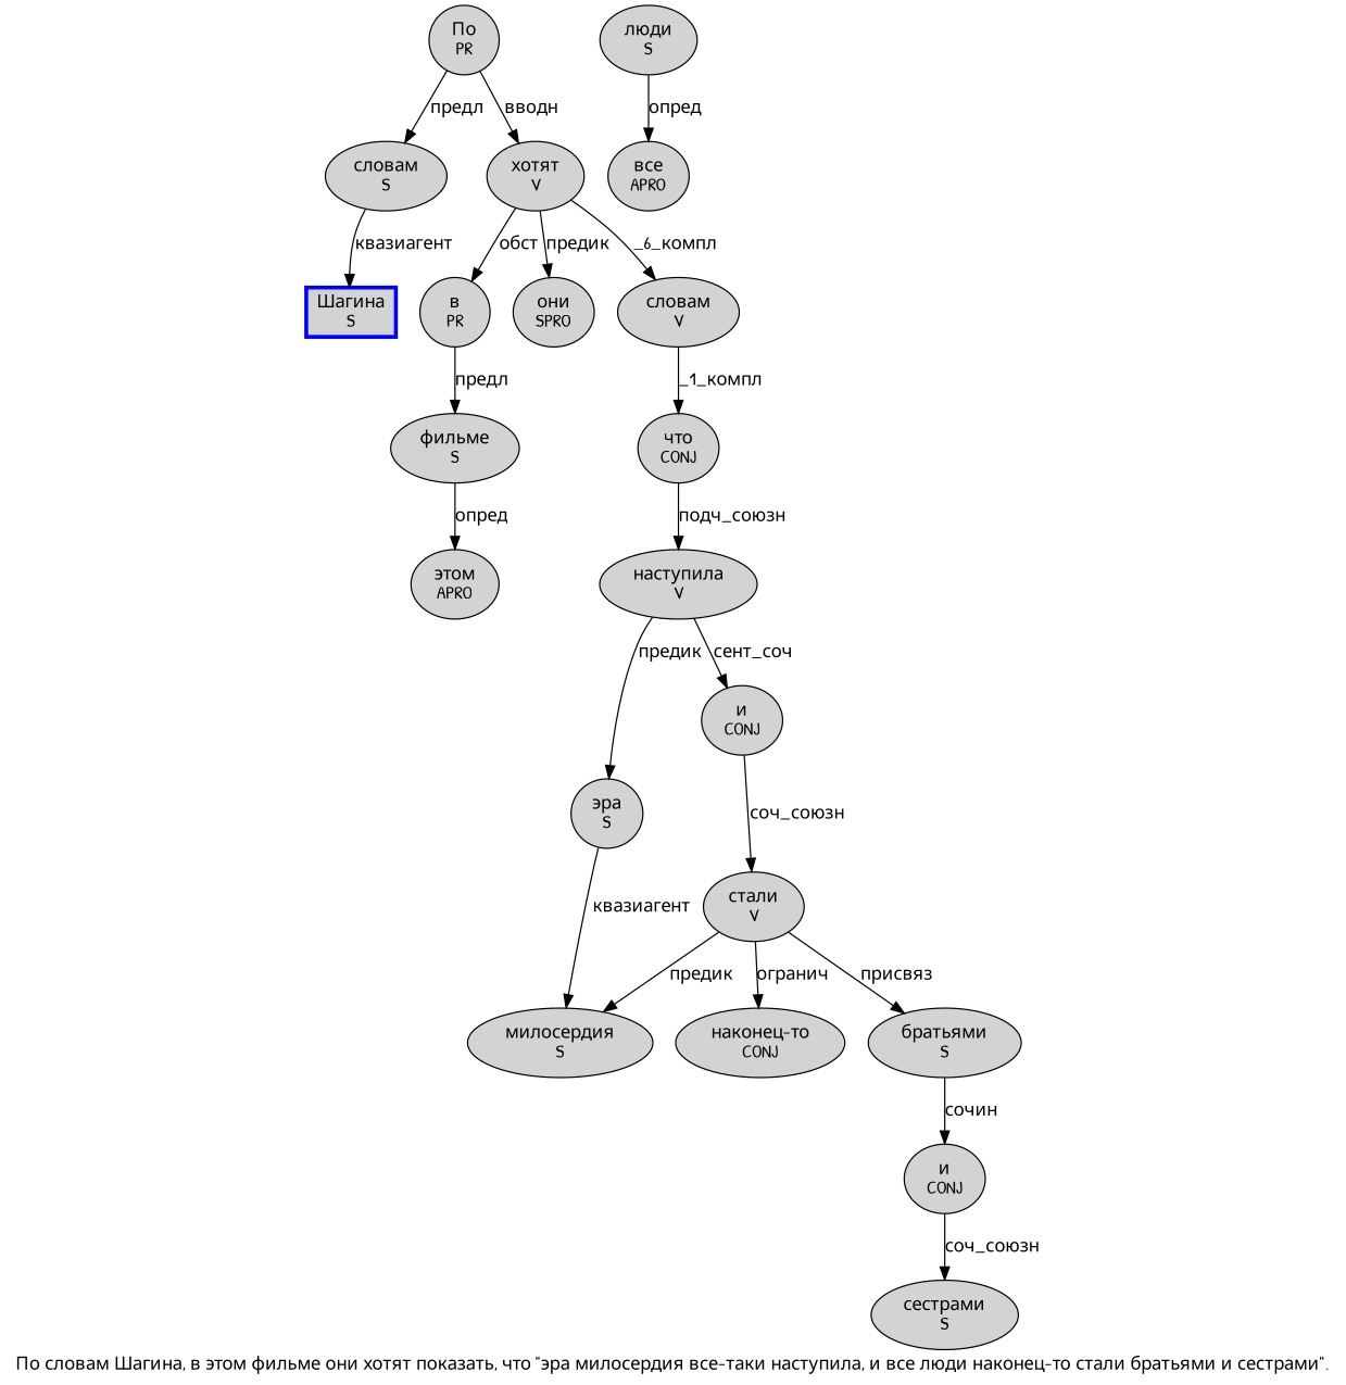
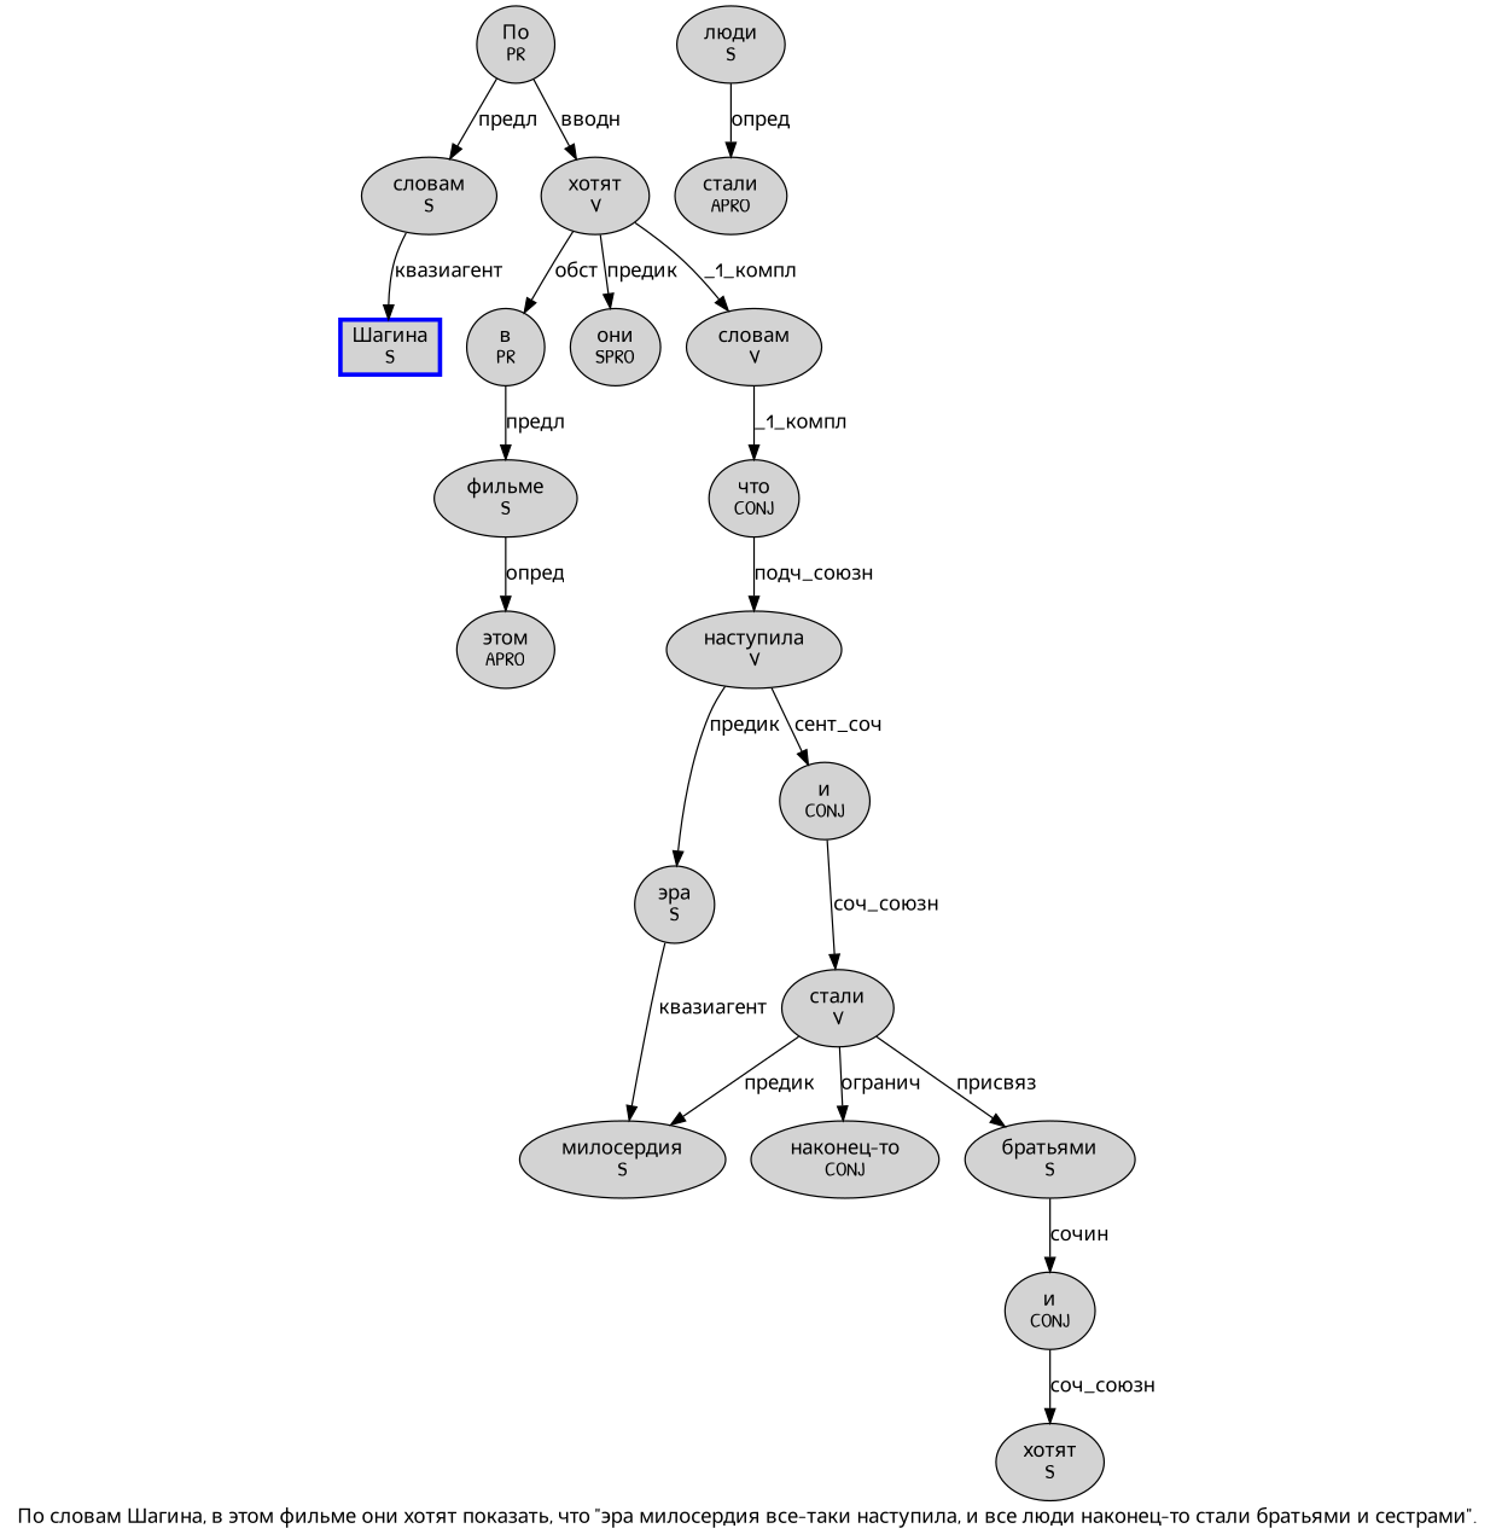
  digraph {
    fontname="Patrick Hand"
    label="По словам Шагина, в этом фильме они хотят показать, что \"эра милосердия все-таки наступила, и все люди наконец-то стали братьями и сестрами\"."
    node [fillcolor=lightgray fontname="Patrick Hand" penwidth=1 shape=ellipse style=filled]
    edge [fontname="Patrick Hand"]
    n1 [label="По\nPR"]
    n2 [label="словам\nS"]
    n3 [label="хотят\nV"]
    n4 [color=blue label="Шагина\nS" penwidth=3 shape=box]
    n5 [label="в\nPR"]
    n6 [label="фильме\nS"]
    n7 [label="этом\nAPRO"]
    n8 [label="они\nSPRO"]
    n9 [label="словам\nV"]
    n10 [label="что\nCONJ"]
    n11 [label="наступила\nV"]
    n12 [label="эра\nS"]
    n13 [label="и\nCONJ"]
    n14 [label="милосердия\nS"]
    n15 [label="стали\nV"]
    n16 [label="наконец-то\nCONJ"]
    n17 [label="братьями\nS"]
-   n18 [label="все\nAPRO"]
+   n18 [label="стали\nAPRO"]
    n19 [label="люди\nS"]
    n20 [label="и\nCONJ"]
-   n21 [label="сестрами\nS"]
+   n21 [label="хотят\nS"]
    n1 -> n2 [label="предл"]
    n1 -> n3 [label="вводн"]
    n2 -> n4 [label="квазиагент"]
    n3 -> n5 [label="обст"]
    n3 -> n8 [label="предик"]
-   n3 -> n9 [label="_6_компл"]
+   n3 -> n9 [label="_1_компл"]
    n5 -> n6 [label="предл"]
    n6 -> n7 [label="опред"]
    n9 -> n10 [label="_1_компл"]
    n10 -> n11 [label="подч_союзн"]
    n11 -> n12 [label="предик"]
    n11 -> n13 [label="сент_соч"]
    n12 -> n14 [label="квазиагент"]
    n13 -> n15 [label="соч_союзн"]
    n15 -> n14 [label="предик"]
    n15 -> n16 [label="огранич"]
    n15 -> n17 [label="присвяз"]
    n17 -> n20 [label="сочин"]
    n19 -> n18 [label="опред"]
    n20 -> n21 [label="соч_союзн"]
  }
